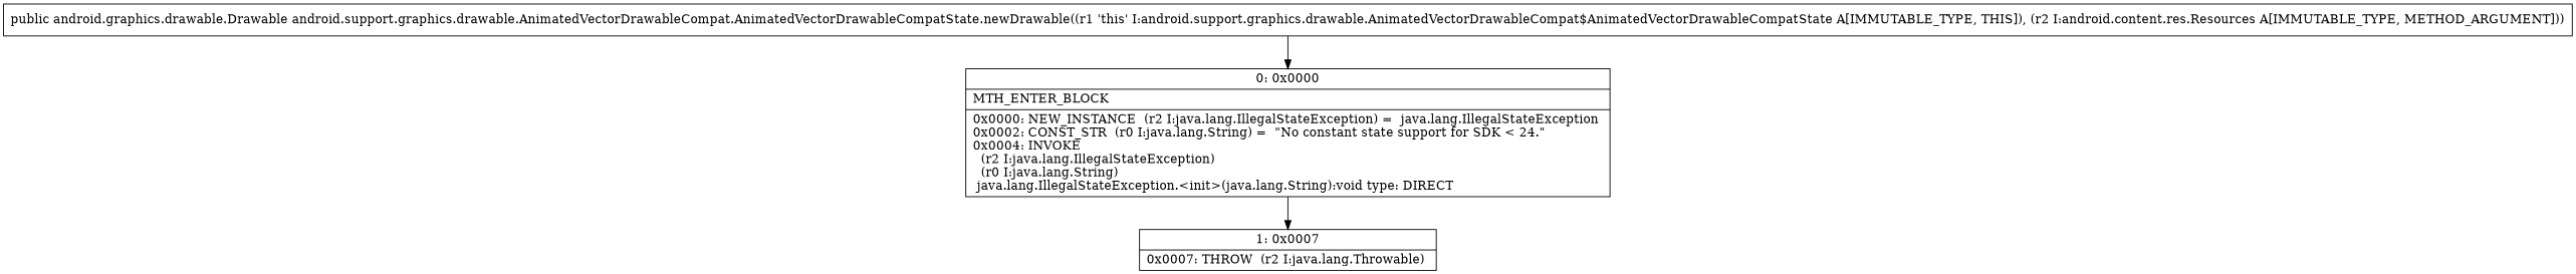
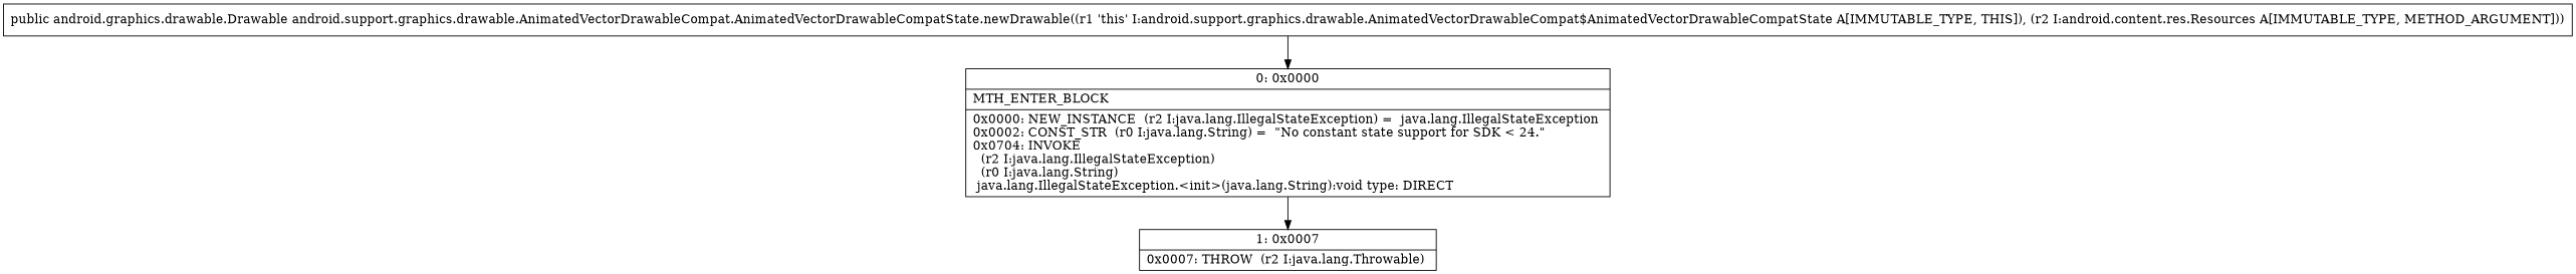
  digraph {
    node [shape=record]
-   n1 [label="{0\:\ 0x0000|MTH_ENTER_BLOCK\l|0x0000: NEW_INSTANCE  (r2 I:java.lang.IllegalStateException) =  java.lang.IllegalStateException \l0x0002: CONST_STR  (r0 I:java.lang.String) =  \"No constant state support for SDK \< 24.\" \l0x0004: INVOKE  \l  (r2 I:java.lang.IllegalStateException)\l  (r0 I:java.lang.String)\l java.lang.IllegalStateException.\<init\>(java.lang.String):void type: DIRECT \l}"]
+   n1 [label="{0\:\ 0x0000|MTH_ENTER_BLOCK\l|0x0000: NEW_INSTANCE  (r2 I:java.lang.IllegalStateException) =  java.lang.IllegalStateException \l0x0002: CONST_STR  (r0 I:java.lang.String) =  \"No constant state support for SDK \< 24.\" \l0x0704: INVOKE  \l  (r2 I:java.lang.IllegalStateException)\l  (r0 I:java.lang.String)\l java.lang.IllegalStateException.\<init\>(java.lang.String):void type: DIRECT \l}"]
    n2 [label="{1\:\ 0x0007|0x0007: THROW  (r2 I:java.lang.Throwable) \l}"]
    n3 [label="{public android.graphics.drawable.Drawable android.support.graphics.drawable.AnimatedVectorDrawableCompat.AnimatedVectorDrawableCompatState.newDrawable((r1 'this' I:android.support.graphics.drawable.AnimatedVectorDrawableCompat$AnimatedVectorDrawableCompatState A[IMMUTABLE_TYPE, THIS]), (r2 I:android.content.res.Resources A[IMMUTABLE_TYPE, METHOD_ARGUMENT])) }"]
    n1 -> n2
    n3 -> n1
  }
